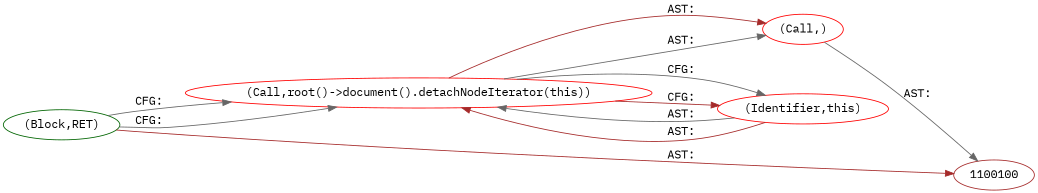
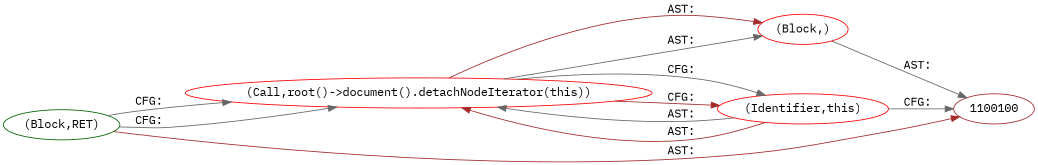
  digraph {
    fontname="IBM Plex Mono"
    rankdir=LR
    node [color=red fontname="IBM Plex Mono"]
    edge [color=gray40 fontname="IBM Plex Mono"]
    n1 [color=darkgreen label="(Block,RET)"]
    n2 [label="(Call,root()->document().detachNodeIterator(this))"]
    n3 [color=brown label=1100100]
-   n4 [label="(Call,)"]
+   n4 [label="(Block,)"]
    n5 [label="(Identifier,this)"]
    n1 -> n2 [label="CFG: "]
    n1 -> n2 [label="CFG: "]
    n1 -> n3 [color=brown label="AST: "]
    n2 -> n4 [color=brown label="AST: "]
    n2 -> n4 [label="AST: "]
    n2 -> n5 [label="CFG: "]
    n2 -> n5 [color=brown label="CFG: "]
    n4 -> n3 [label="AST: "]
    n5 -> n2 [label="AST: "]
    n5 -> n2 [color=brown label="AST: "]
+   n5 -> n3 [label="CFG: "]
  }
